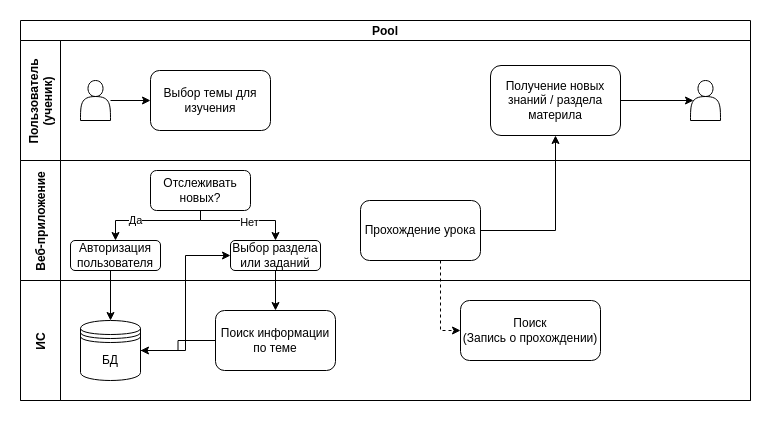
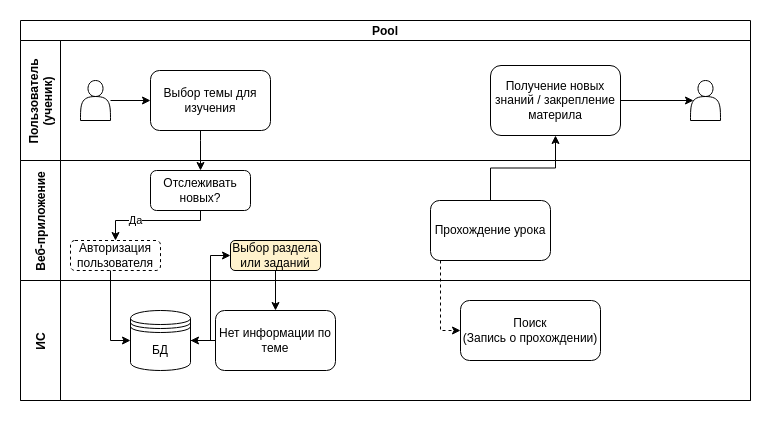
  <mxCell id="0" />
  <mxCell id="1" parent="0" />
  <mxCell id="2" value="Pool" style="swimlane;childLayout=stackLayout;resizeParent=1;resizeParentMax=0;horizontal=1;startSize=20;horizontalStack=0;" vertex="1" parent="1"><mxGeometry x="20" y="20" width="730" height="380" as="geometry" /></mxCell>
  <mxCell id="3" value="Пользователь &#10;(ученик)" style="swimlane;startSize=40;horizontal=0;" vertex="1" parent="2"><mxGeometry y="20" width="730" height="120" as="geometry" /></mxCell>
  <mxCell id="4" style="edgeStyle=orthogonalEdgeStyle;rounded=0;orthogonalLoop=1;jettySize=auto;html=1;entryX=0;entryY=0.5;entryDx=0;entryDy=0;" edge="1" parent="3" source="5" target="6"><mxGeometry relative="1" as="geometry" /></mxCell>
  <mxCell id="5" value="" style="shape=actor;whiteSpace=wrap;html=1;" vertex="1" parent="3"><mxGeometry x="60" y="40" width="30" height="40" as="geometry" /></mxCell>
  <mxCell id="6" value="Выбор темы для изучения" style="rounded=1;whiteSpace=wrap;html=1;" vertex="1" parent="3"><mxGeometry x="130" y="30" width="120" height="60" as="geometry" /></mxCell>
- <mxCell id="7" value="Получение новых знаний / раздела материла" style="rounded=1;whiteSpace=wrap;html=1;" vertex="1" parent="3"><mxGeometry x="470" y="25" width="130" height="70" as="geometry" /></mxCell>
+ <mxCell id="7" value="Получение новых знаний / закрепление материла" style="rounded=1;whiteSpace=wrap;html=1;" vertex="1" parent="3"><mxGeometry x="470" y="25" width="130" height="70" as="geometry" /></mxCell>
  <mxCell id="8" value="" style="shape=actor;whiteSpace=wrap;html=1;" vertex="1" parent="3"><mxGeometry x="670" y="40" width="30" height="40" as="geometry" /></mxCell>
  <mxCell id="9" style="edgeStyle=orthogonalEdgeStyle;rounded=0;orthogonalLoop=1;jettySize=auto;html=1;entryX=0.1;entryY=0.5;entryDx=0;entryDy=0;entryPerimeter=0;" edge="1" parent="3" source="7" target="8"><mxGeometry relative="1" as="geometry"><mxPoint x="660" y="60" as="targetPoint" /></mxGeometry></mxCell>
  <mxCell id="10" value="Веб-приложение" style="swimlane;startSize=40;horizontal=0;" vertex="1" parent="2"><mxGeometry y="140" width="730" height="120" as="geometry" /></mxCell>
- <mxCell id="11" style="edgeStyle=orthogonalEdgeStyle;rounded=0;orthogonalLoop=1;jettySize=auto;html=1;exitX=0.5;exitY=1;exitDx=0;exitDy=0;" edge="1" parent="10" source="13" target="17"><mxGeometry relative="1" as="geometry"><Array as="points"><mxPoint x="180" y="60" /><mxPoint x="255" y="60" /></Array></mxGeometry></mxCell>
- <mxCell id="12" value="Нет" style="edgeLabel;html=1;align=center;verticalAlign=middle;resizable=0;points=[];" vertex="1" connectable="0" parent="11"><mxGeometry x="0.105" y="-1" relative="1" as="geometry"><mxPoint as="offset" /></mxGeometry></mxCell>
  <mxCell id="13" value="Отслеживать новых?" style="rounded=1;whiteSpace=wrap;html=1;" vertex="1" parent="10"><mxGeometry x="130" y="10" width="100" height="40" as="geometry" /></mxCell>
- <mxCell id="14" value="Авторизация пользователя" style="whiteSpace=wrap;html=1;rounded=1;" vertex="1" parent="10"><mxGeometry x="50" y="80" width="90" height="30" as="geometry" /></mxCell>
+ <mxCell id="14" value="Авторизация пользователя" style="whiteSpace=wrap;html=1;rounded=1;dashed=1;" vertex="1" parent="10"><mxGeometry x="50" y="80" width="90" height="30" as="geometry" /></mxCell>
  <mxCell id="15" value="" style="edgeStyle=orthogonalEdgeStyle;rounded=0;orthogonalLoop=1;jettySize=auto;html=1;" edge="1" parent="10" source="13" target="14"><mxGeometry relative="1" as="geometry"><Array as="points"><mxPoint x="180" y="60" /><mxPoint x="95" y="60" /></Array></mxGeometry></mxCell>
  <mxCell id="16" value="Да" style="edgeLabel;html=1;align=center;verticalAlign=middle;resizable=0;points=[];" vertex="1" connectable="0" parent="15"><mxGeometry x="0.322" y="-1" relative="1" as="geometry"><mxPoint as="offset" /></mxGeometry></mxCell>
- <mxCell id="17" value="Выбор раздела или заданий" style="whiteSpace=wrap;html=1;rounded=1;" vertex="1" parent="10"><mxGeometry x="210" y="80" width="90" height="30" as="geometry" /></mxCell>
- <mxCell id="18" value="Прохождение урока" style="whiteSpace=wrap;html=1;rounded=1;" vertex="1" parent="10"><mxGeometry x="340" y="40" width="120" height="60" as="geometry" /></mxCell>
+ <mxCell id="17" value="Выбор раздела или заданий" style="whiteSpace=wrap;html=1;rounded=1;fillColor=#fff2cc;" vertex="1" parent="10"><mxGeometry x="210" y="80" width="90" height="30" as="geometry" /></mxCell>
+ <mxCell id="18" value="Прохождение урока" style="whiteSpace=wrap;html=1;rounded=1;" vertex="1" parent="10"><mxGeometry x="410" y="40" width="120" height="60" as="geometry" /></mxCell>
  <mxCell id="19" value="ИС" style="swimlane;startSize=40;horizontal=0;" vertex="1" parent="2"><mxGeometry y="260" width="730" height="120" as="geometry" /></mxCell>
- <mxCell id="20" value="БД" style="shape=datastore;whiteSpace=wrap;html=1;" vertex="1" parent="19"><mxGeometry x="60" y="40" width="60" height="60" as="geometry" /></mxCell>
- <mxCell id="21" value="Поиск информации по теме" style="whiteSpace=wrap;html=1;rounded=1;" vertex="1" parent="19"><mxGeometry x="195" y="30" width="120" height="60" as="geometry" /></mxCell>
+ <mxCell id="20" value="БД" style="shape=datastore;whiteSpace=wrap;html=1;" vertex="1" parent="19"><mxGeometry x="110" y="30" width="60" height="60" as="geometry" /></mxCell>
+ <mxCell id="21" value="Нет информации по теме" style="whiteSpace=wrap;html=1;rounded=1;" vertex="1" parent="19"><mxGeometry x="195" y="30" width="120" height="60" as="geometry" /></mxCell>
  <mxCell id="22" value="Поиск&lt;br&gt;(Запись о прохождении)" style="whiteSpace=wrap;html=1;rounded=1;" vertex="1" parent="19"><mxGeometry x="440" y="20" width="140" height="60" as="geometry" /></mxCell>
+ <mxCell id="23" style="edgeStyle=orthogonalEdgeStyle;rounded=0;orthogonalLoop=1;jettySize=auto;html=1;entryX=0.5;entryY=0;entryDx=0;entryDy=0;" edge="1" parent="2" source="6" target="13"><mxGeometry relative="1" as="geometry"><Array as="points"><mxPoint x="180" y="120" /><mxPoint x="180" y="120" /></Array></mxGeometry></mxCell>
  <mxCell id="24" style="edgeStyle=orthogonalEdgeStyle;rounded=0;orthogonalLoop=1;jettySize=auto;html=1;" edge="1" parent="2" source="14" target="20"><mxGeometry relative="1" as="geometry"><Array as="points"><mxPoint x="90" y="260" /><mxPoint x="90" y="260" /></Array></mxGeometry></mxCell>
  <mxCell id="25" style="edgeStyle=orthogonalEdgeStyle;rounded=0;orthogonalLoop=1;jettySize=auto;html=1;entryX=0;entryY=0.5;entryDx=0;entryDy=0;" edge="1" parent="2" source="20" target="17"><mxGeometry relative="1" as="geometry" /></mxCell>
  <mxCell id="26" value="" style="edgeStyle=orthogonalEdgeStyle;rounded=0;orthogonalLoop=1;jettySize=auto;html=1;" edge="1" parent="2" source="17" target="21"><mxGeometry relative="1" as="geometry" /></mxCell>
  <mxCell id="27" value="" style="edgeStyle=orthogonalEdgeStyle;rounded=0;orthogonalLoop=1;jettySize=auto;html=1;" edge="1" parent="2" source="21" target="20"><mxGeometry relative="1" as="geometry" /></mxCell>
  <mxCell id="28" style="edgeStyle=orthogonalEdgeStyle;rounded=0;orthogonalLoop=1;jettySize=auto;html=1;entryX=0;entryY=0.5;entryDx=0;entryDy=0;dashed=1;" edge="1" parent="2" source="18" target="22"><mxGeometry relative="1" as="geometry"><mxPoint x="480" y="300" as="targetPoint" /><Array as="points"><mxPoint x="420" y="310" /></Array></mxGeometry></mxCell>
  <mxCell id="29" style="edgeStyle=orthogonalEdgeStyle;rounded=0;orthogonalLoop=1;jettySize=auto;html=1;entryX=0.5;entryY=1;entryDx=0;entryDy=0;" edge="1" parent="2" source="18" target="7"><mxGeometry relative="1" as="geometry"><mxPoint x="580" y="210" as="targetPoint" /></mxGeometry></mxCell>
